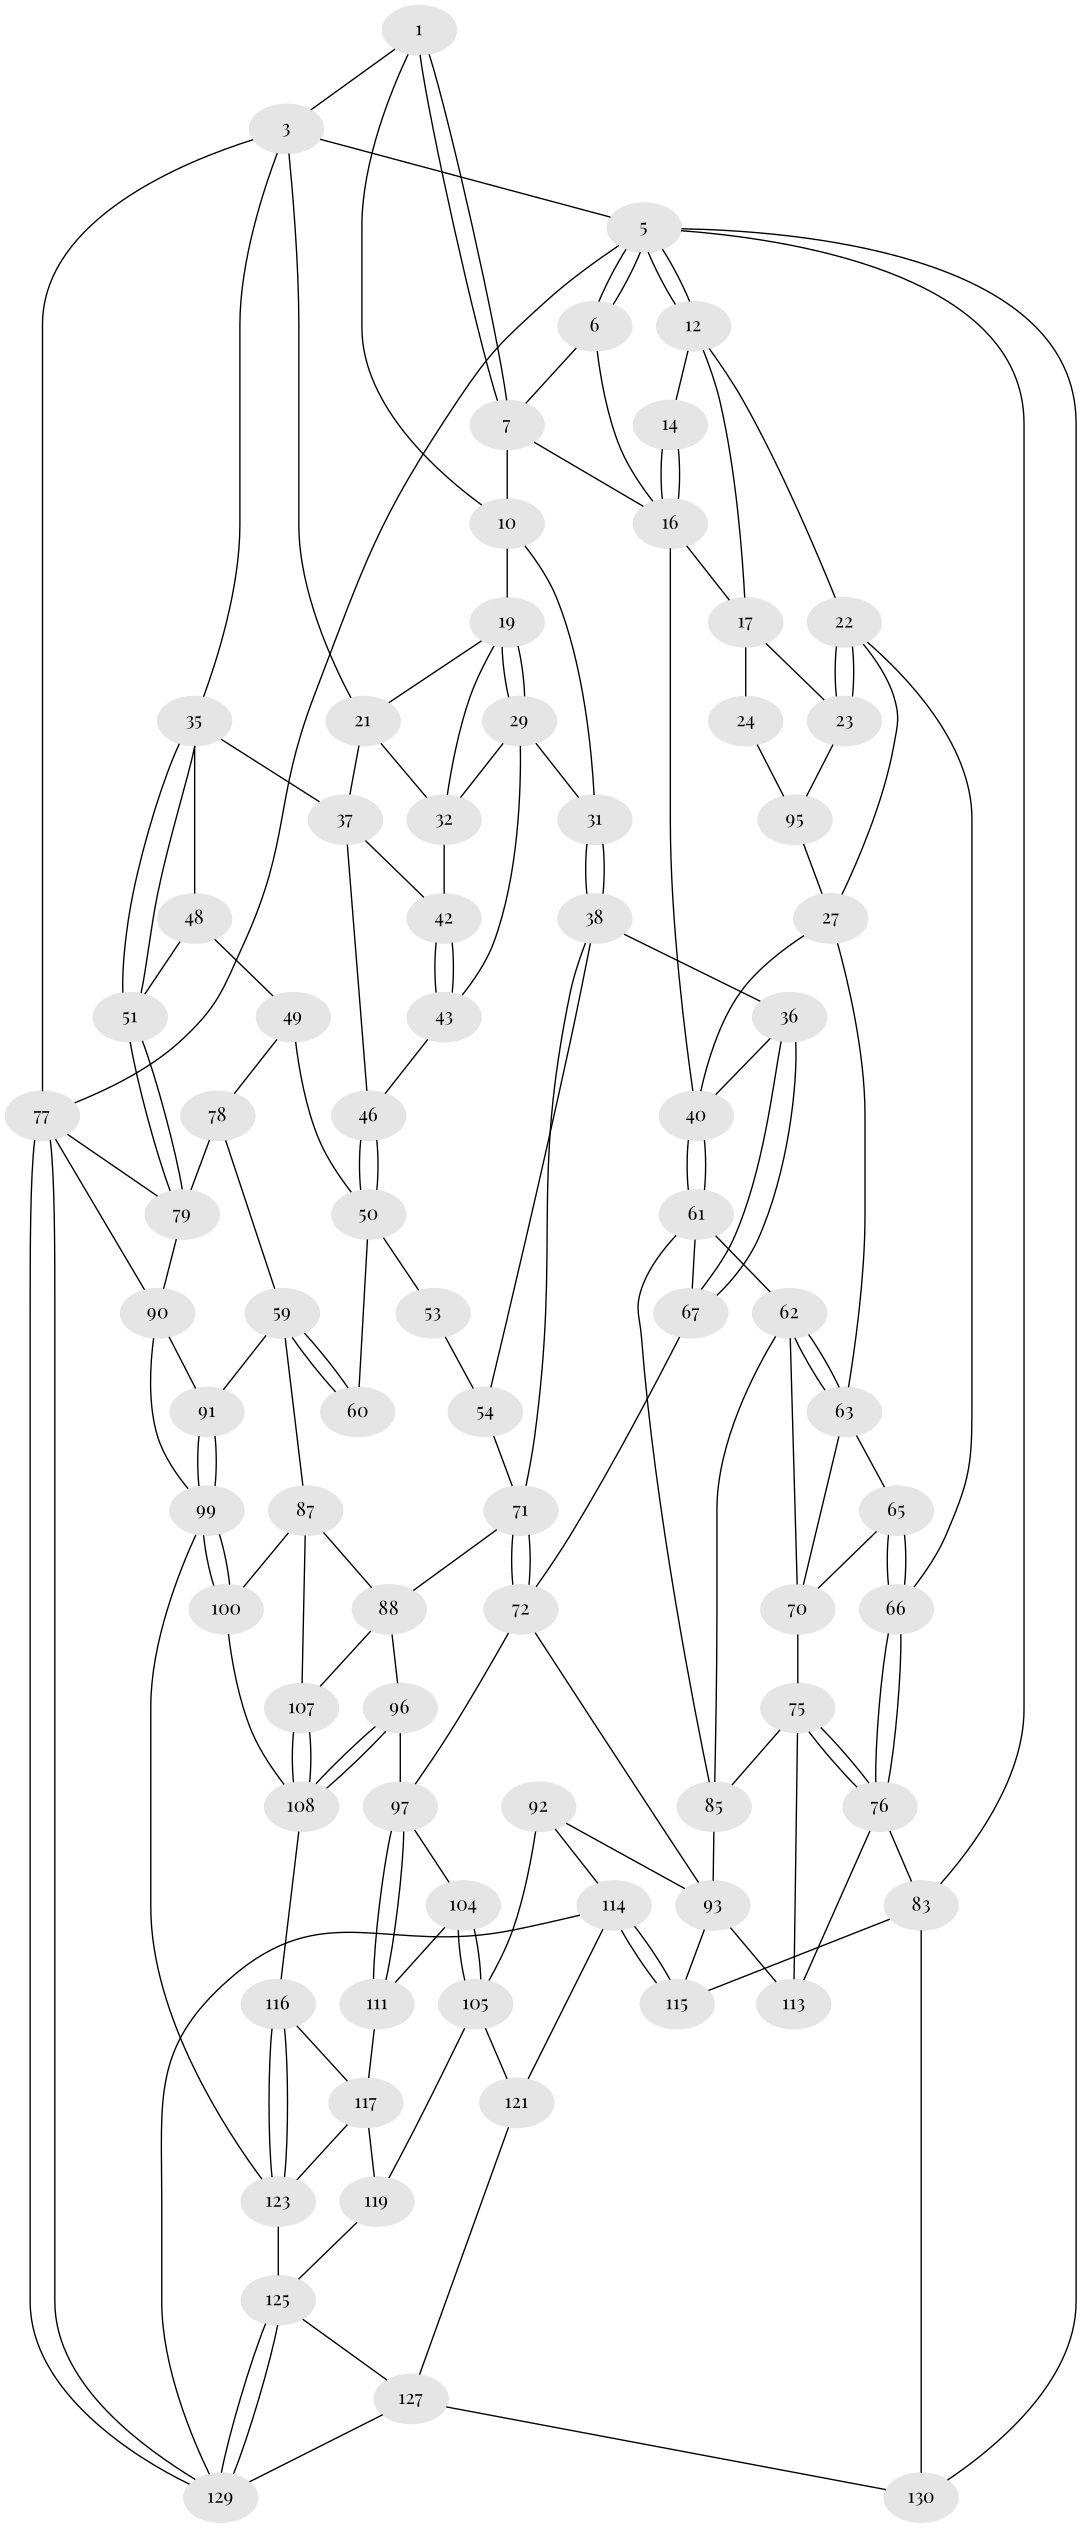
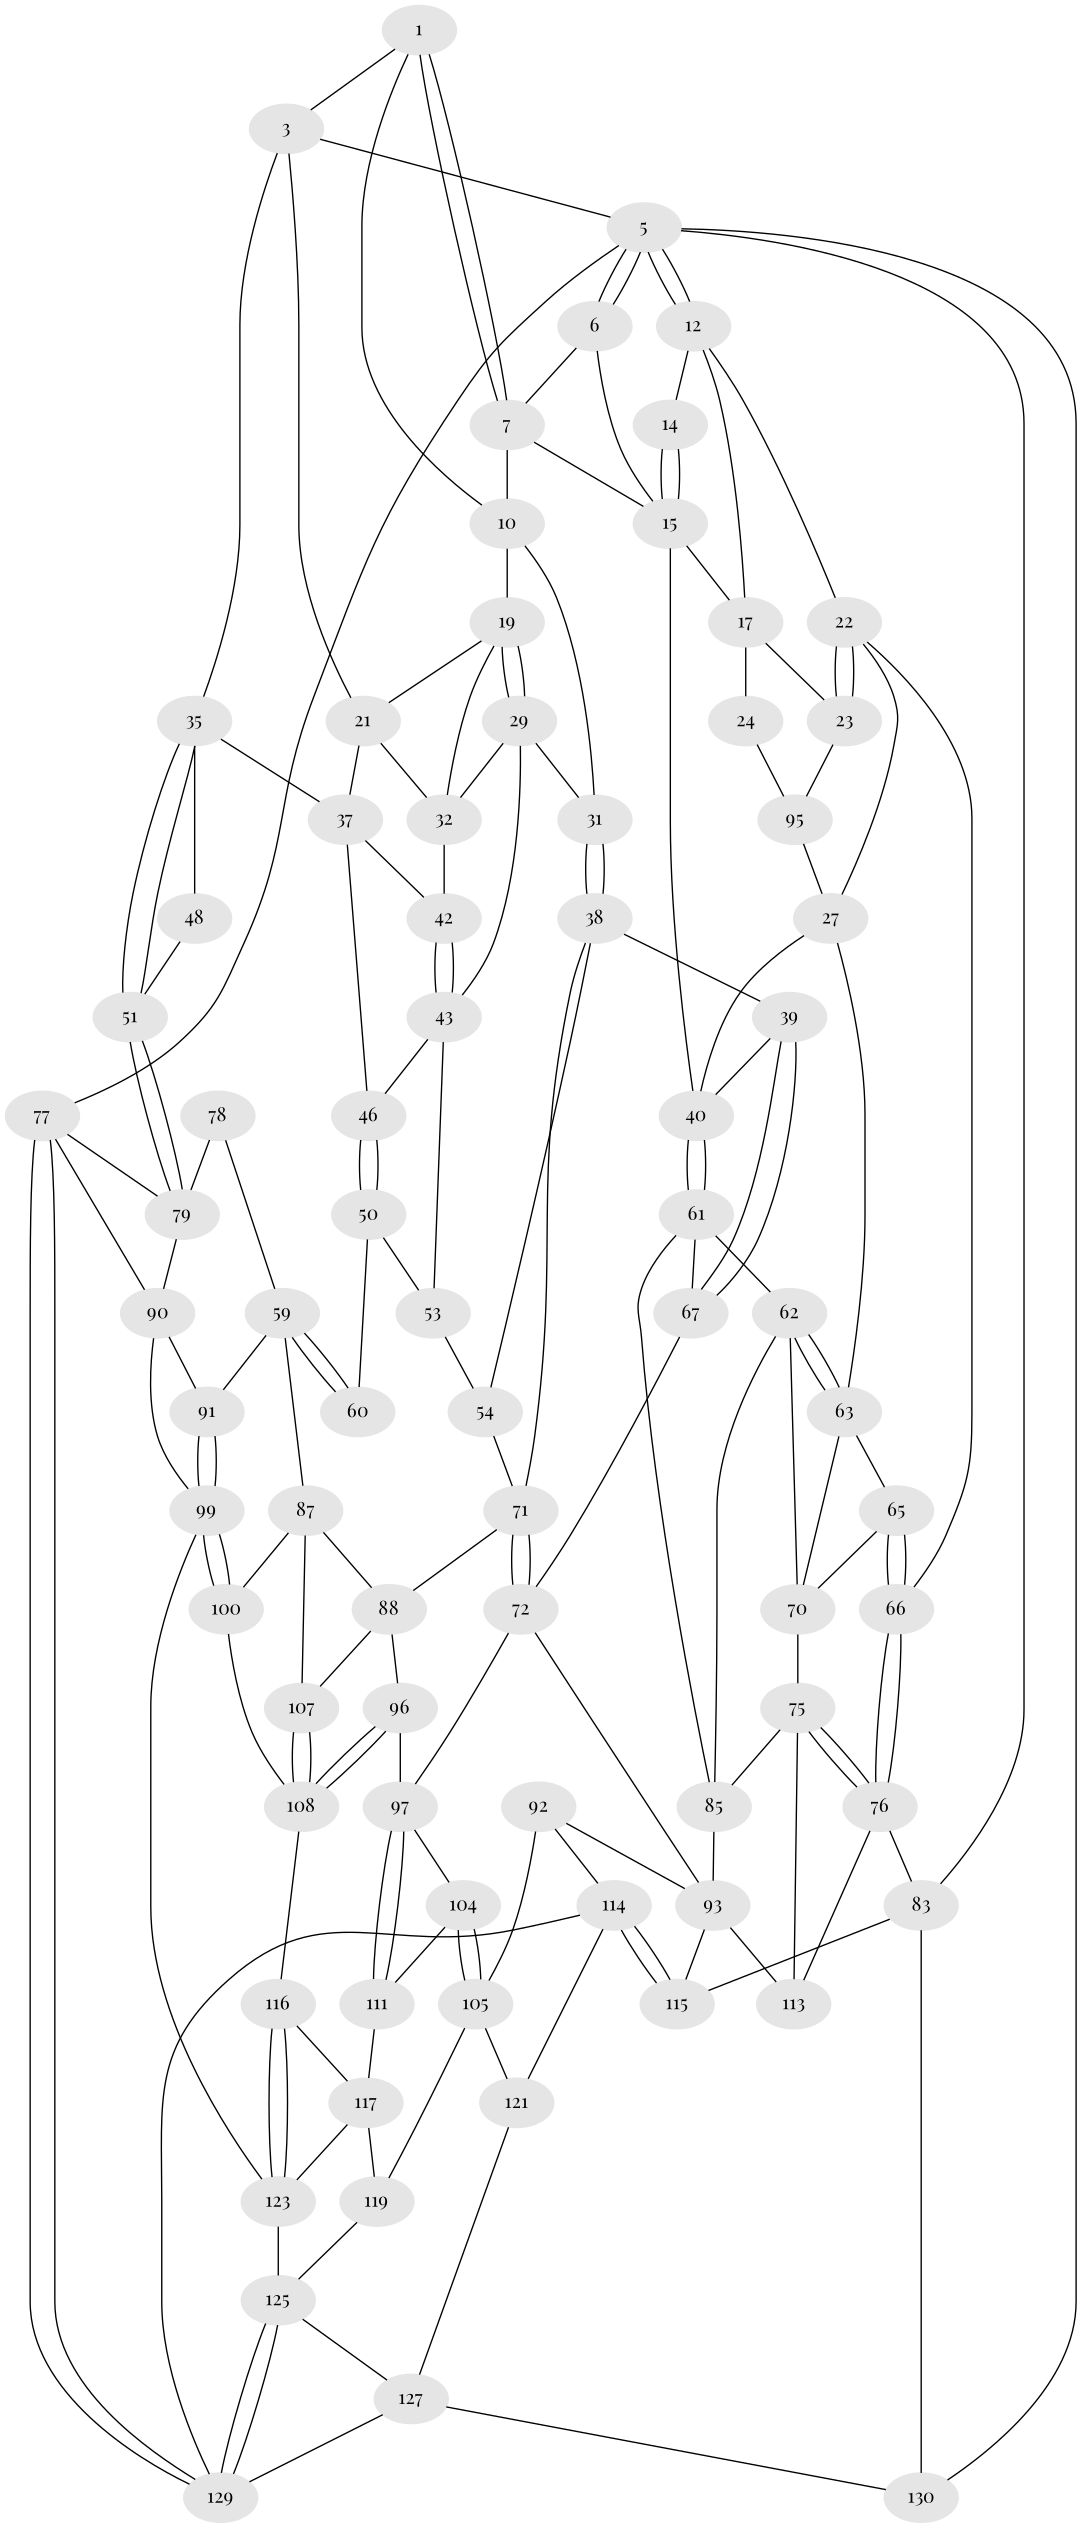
  graph {
    fontname="Playfair Display"
    node [color=gray90 fontname="Playfair Display" style=filled]
    edge [fontname="Playfair Display"]
    1 [super="+2"]
    3 [super="+4"]
    7 [super="+8"]
    10 [super="+11"]
    5 [super="+84"]
    21 [super="+33"]
    35 [super="+36"]
    77 [super="+78"]
-   15 [super="+16" label=16]
+   15 [super="+16"]
    19 [super="+20"]
    31
    6 [super="+9"]
    12 [super="+13"]
    83 [super="+128"]
    130 [super="+131"]
    32 [super="+34"]
    37 [super="+45"]
    48 [super="+52"]
    51
    79 [super="+89"]
    90 [super="+103"]
    129
    14
    17 [super="+18"]
    22 [super="+26"]
    115
    40 [super="+41"]
    29 [super="+30"]
    38 [super="+55"]
    23
    24
    27 [super="+44"]
    66
    61 [super="+68"]
    n35 [label=95 super="+28"]
    43 [super="+47"]
    42
    46
    63 [super="+64"]
    76 [super="+82"]
    70 [super="+74"]
    65
    53
-   39 [label=36]
+   39
    54 [super="+69"]
    71 [super="+81"]
-   49 [super="+57"]
    50 [super="+56"]
    67
    72 [super="+73"]
    88 [super="+95"]
    62 [super="+80"]
    85 [super="+94"]
    60
    n55 [label=78]
    59 [super="+86"]
    87 [super="+101"]
    91
    100
    107
    99 [super="+109"]
    93 [super="+112"]
    75 [super="+102"]
    113
    97 [super="+98"]
    96
    92 [super="+106"]
    105 [super="+120"]
    114 [super="+122"]
    104
    111
    108 [super="+110"]
    123 [super="+124"]
    119
    121
    116
    117 [super="+118"]
    125 [super="+126"]
    127 [super="+132"]
    1 -- 3
    1 -- 7
    1 -- 7
    1 -- 10
    3 -- 5
    3 -- 21
    3 -- 35
-   3 -- 77
    7 -- 10
    7 -- 15
    10 -- 19
    10 -- 31
    5 -- 77
    5 -- 6
    5 -- 6
    5 -- 12
    5 -- 12
    5 -- 83
    5 -- 130
    21 -- 32
    21 -- 37
    35 -- 37
    35 -- 48
    35 -- 51
    35 -- 51
    77 -- 79
    77 -- 90
    77 -- 129
    77 -- 129
    15 -- 17
    15 -- 40
    19 -- 21
    19 -- 32
    19 -- 29
    19 -- 29
    31 -- 38
    31 -- 38
    6 -- 7
    6 -- 15
    12 -- 14
    12 -- 17
    12 -- 22
    83 -- 130
    83 -- 115
    32 -- 42
    37 -- 42
    37 -- 46
    48 -- 51
-   48 -- 49 [weight=2]
    51 -- 79
    51 -- 79
    79 -- 90
    90 -- 91
    90 -- 99
    14 -- 15
    14 -- 15
    17 -- 23
    17 -- 24
    22 -- 23
    22 -- 23
    22 -- 27
    22 -- 66
    40 -- 61
    40 -- 61
    29 -- 31
    29 -- 32
    29 -- 43
    38 -- 39
    38 -- 54
    38 -- 71
    23 -- n35
    24 -- n35 [weight=2]
    27 -- 40
    27 -- 63
    66 -- 76
    66 -- 76
    61 -- 67
    61 -- 62
    61 -- 85
    n35 -- 27
    43 -- 46
+   43 -- 53
    42 -- 43
    42 -- 43
    46 -- 50
    46 -- 50
    63 -- 70
    63 -- 65
    76 -- 83
    76 -- 113
    70 -- 75
    65 -- 66
    65 -- 66
    65 -- 70
    53 -- 54
    39 -- 40
    39 -- 67
    39 -- 67
    54 -- 71
    71 -- 72
    71 -- 72
    71 -- 88
-   49 -- 50
-   49 -- n55
    50 -- 53
    50 -- 60
    67 -- 72
    72 -- 93
    72 -- 97
    88 -- 107
    88 -- 96
    62 -- 63
    62 -- 63
    62 -- 70
    62 -- 85
    85 -- 93
    n55 -- 79
    n55 -- 59
    59 -- 60
    59 -- 60
    59 -- 87
    59 -- 91
    87 -- 88
    87 -- 100
    87 -- 107
    91 -- 99
    91 -- 99
    100 -- 108
    107 -- 108
    107 -- 108
    99 -- 100
    99 -- 100
    99 -- 123
    93 -- 115
    93 -- 113
    75 -- 76
    75 -- 76
    75 -- 85
    75 -- 113
    97 -- 104
    97 -- 111
    97 -- 111
    96 -- 97
    96 -- 108
    96 -- 108
    92 -- 93
    92 -- 105
    92 -- 114
    105 -- 119
    105 -- 121
    114 -- 129
    114 -- 115
    114 -- 115
    114 -- 121
    104 -- 105
    104 -- 105
    104 -- 111
    111 -- 117
    108 -- 116
    123 -- 125
    119 -- 125
    121 -- 127
    116 -- 123
    116 -- 123
    116 -- 117
    117 -- 123
    117 -- 119
    125 -- 129
    125 -- 129
    125 -- 127
    127 -- 130
    127 -- 129
  }
